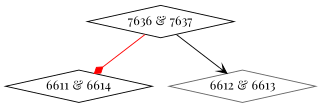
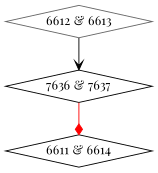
  digraph {
    fontname="Playfair Display"
    node [color=black fontname="Playfair Display" shape=diamond]
    edge [fontname="Playfair Display"]
    n1 [label="6611 & 6614"]
    n2 [color=gray40 label="6612 & 6613"]
    n3 [label="7636 & 7637"]
    n3 -> n1 [arrowhead=diamond color=red]
-   n3 -> n2 [arrowhead=vee color=black]
+   n2 -> n3 [arrowhead=vee color=black]
  }
